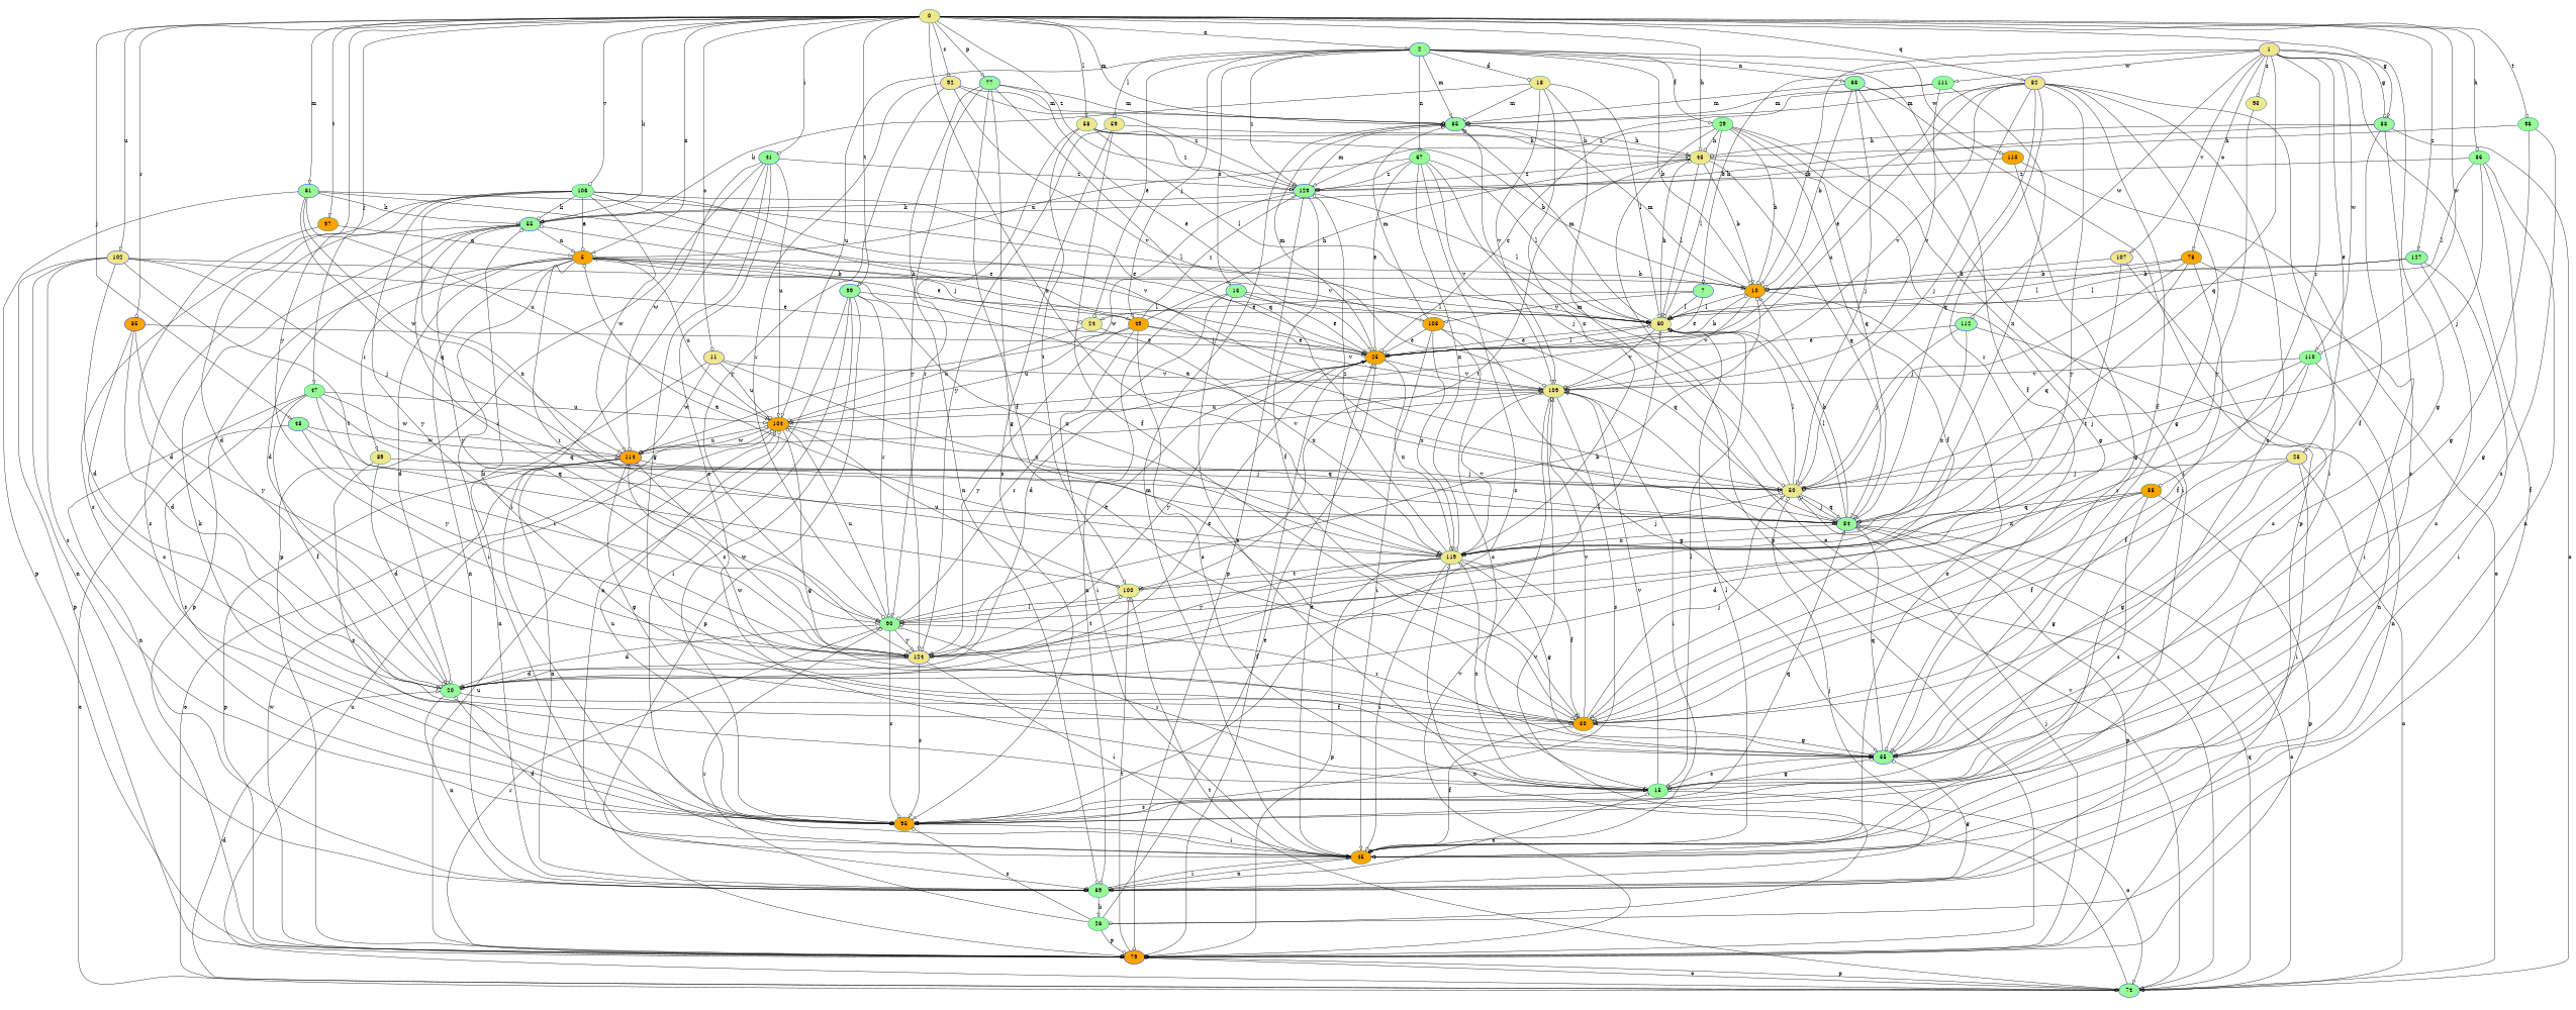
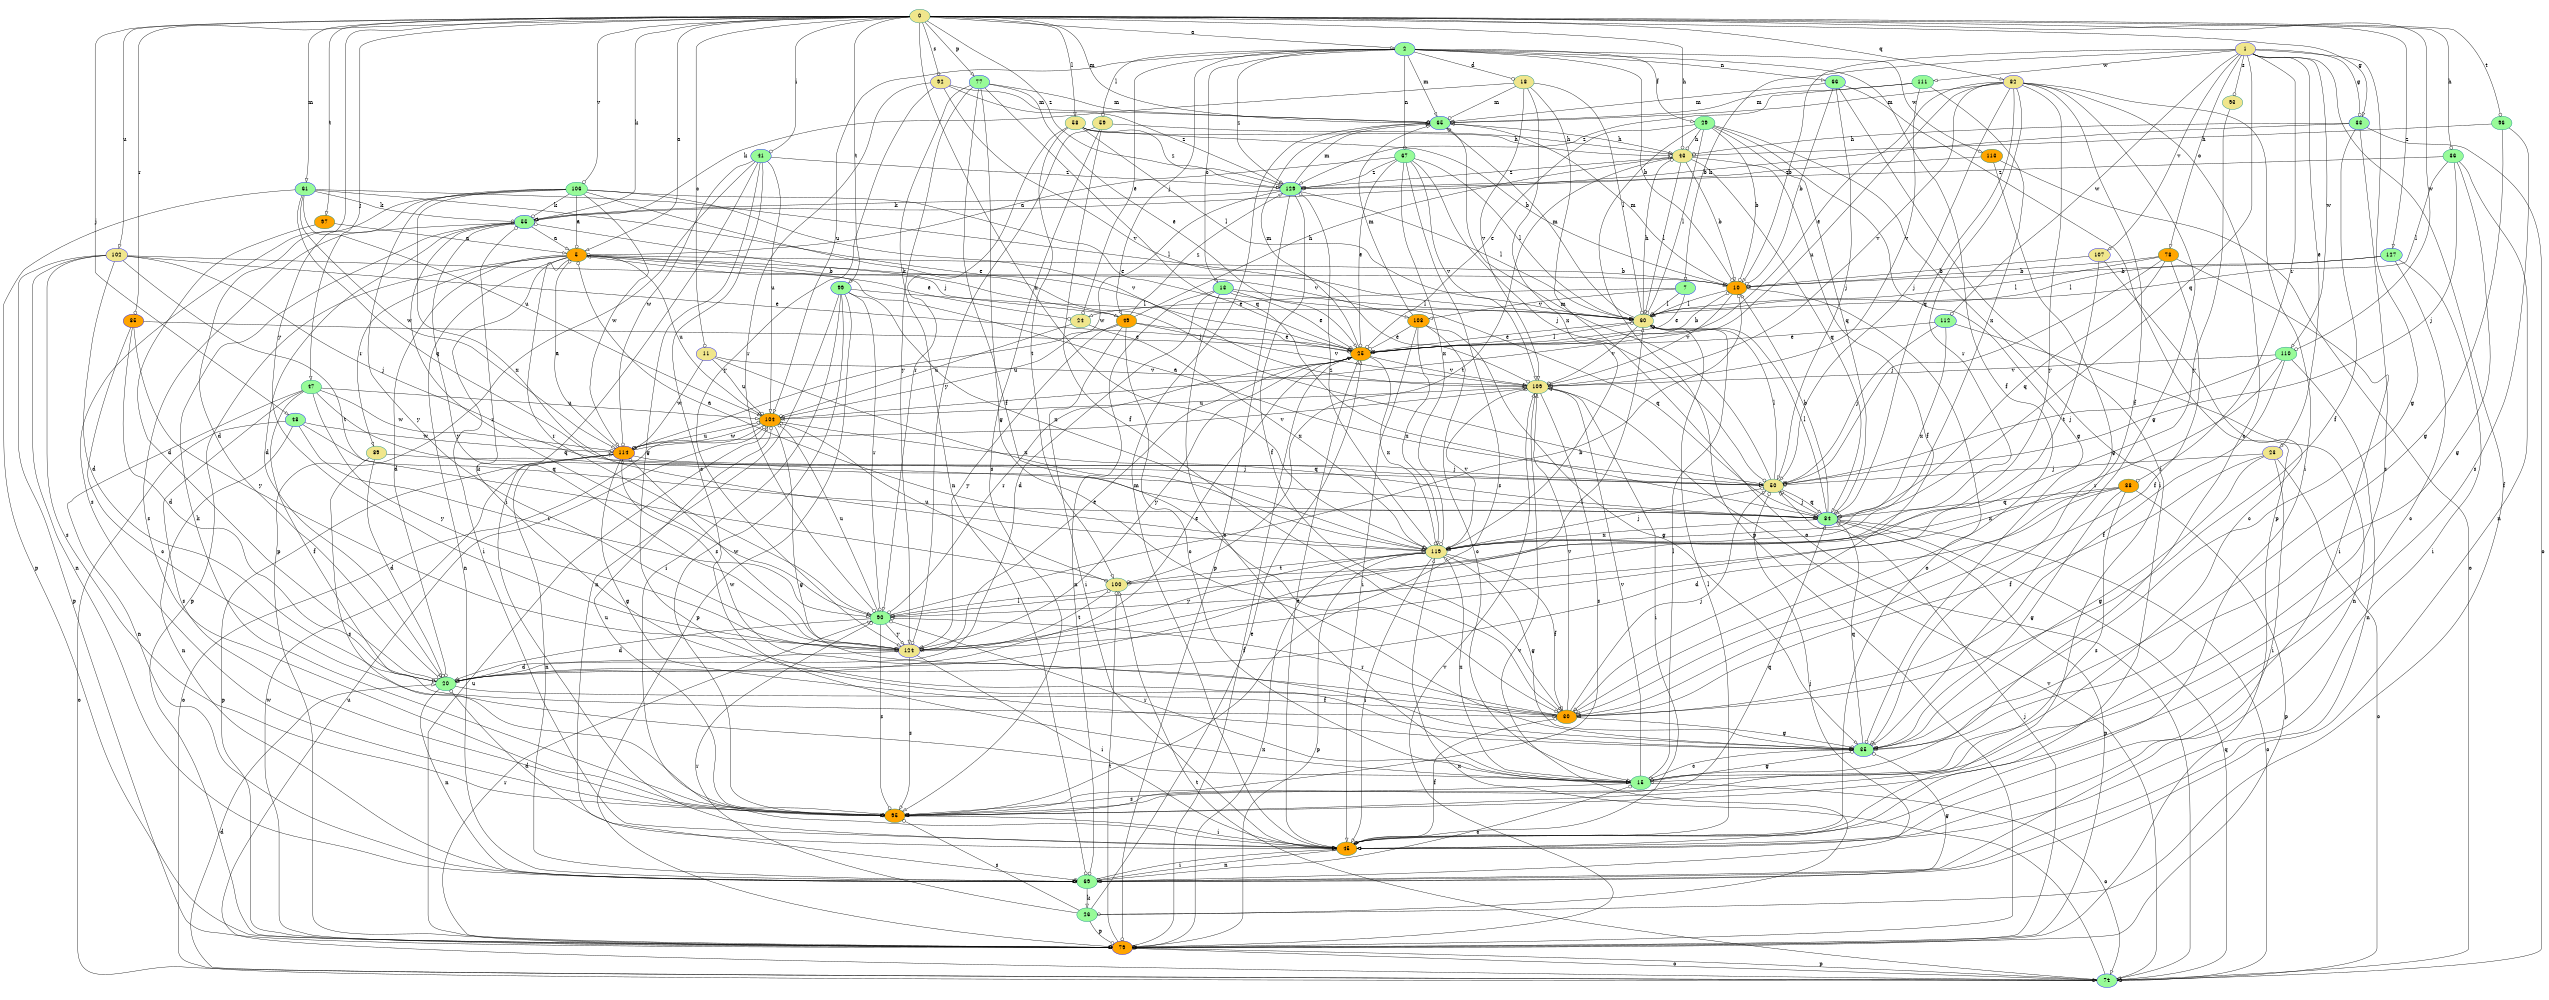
  strict digraph {
    node [color=teal fillcolor=palegreen style=filled]
    edge [arrowhead=onormal]
    0 [fillcolor=khaki]
    2 [color=blue]
    5 [fillcolor=orange]
    11 [color=blue fillcolor=khaki]
    33 [color=blue]
    36
    n7 [fillcolor=khaki label=43]
    41 [color=blue]
    47
    48 [color=blue]
    55 [color=blue]
    58 [fillcolor=khaki]
    61 [color=blue]
    65 [color=blue]
    77 [color=blue]
    82 [color=blue fillcolor=khaki]
    85 [color=blue fillcolor=orange]
    92 [color=blue fillcolor=khaki]
    96
    97 [fillcolor=orange]
    99 [color=blue]
    102 [color=blue fillcolor=khaki]
    106
    110
    119 [fillcolor=khaki]
    124 [color=blue fillcolor=khaki]
    127 [color=blue]
    129 [color=blue]
    10 [fillcolor=orange]
    13 [color=blue]
    18 [fillcolor=khaki]
    24 [fillcolor=khaki]
    29
    30 [fillcolor=orange]
    49 [fillcolor=orange]
    59 [fillcolor=khaki]
    66 [color=blue]
    67
    104 [fillcolor=orange]
    113 [fillcolor=orange]
    20
    45 [fillcolor=orange]
    69
    79 [color=blue fillcolor=orange]
    89 [fillcolor=khaki]
    90
    108 [fillcolor=orange]
    109 [fillcolor=khaki]
    114 [color=blue fillcolor=orange]
    74 [color=blue]
    95 [fillcolor=orange]
    35 [color=blue]
    60 [fillcolor=khaki]
    50 [fillcolor=khaki]
    84 [color=blue]
    100 [fillcolor=khaki]
    15
    25 [fillcolor=orange]
    1 [color=blue fillcolor=khaki]
    7 [color=blue]
    23 [color=blue fillcolor=khaki]
    26
    n63 [fillcolor=orange label=78]
    88 [fillcolor=orange]
    93 [fillcolor=khaki]
    107 [color=blue fillcolor=khaki]
    111
    112 [color=blue]
    0 -> 2 [label=a]
    0 -> 5 [label=a]
    0 -> 11 [arrowhead=odot label=c]
    0 -> 33 [label=g]
    0 -> 36 [arrowhead=odot label=h]
    0 -> n7 [arrowhead=odot label=h]
    0 -> 41 [arrowhead=odot label=i]
    0 -> 47 [label=j]
    0 -> 48 [label=j]
    0 -> 55 [label=k]
    0 -> 58 [label=l]
    0 -> 61 [label=m]
    0 -> 65 [arrowhead=odot label=m]
    0 -> 77 [label=p]
    0 -> 82 [label=q]
    0 -> 85 [arrowhead=odot label=r]
    0 -> 92 [arrowhead=odot label=s]
    0 -> 96 [arrowhead=odot label=t]
    0 -> 97 [label=t]
    0 -> 99 [label=t]
    0 -> 102 [label=u]
    0 -> 106 [arrowhead=odot label=v]
    0 -> 110 [arrowhead=odot label=w]
    0 -> 119 [label=x]
    0 -> 124 [label=y]
    0 -> 127 [label=z]
    0 -> 129 [label=z]
    2 -> 65 [label=m]
    2 -> 129 [label=z]
    2 -> 10 [arrowhead=odot label=b]
    2 -> 13 [label=c]
    2 -> 18 [arrowhead=odot label=d]
    2 -> 24 [arrowhead=odot label=e]
    2 -> 29 [label=f]
    2 -> 30 [arrowhead=odot label=f]
    2 -> 49 [label=j]
    2 -> 59 [arrowhead=odot label=l]
    2 -> 66 [label=n]
    2 -> 67 [arrowhead=odot label=n]
    2 -> 104 [label=u]
    2 -> 113 [label=w]
    5 -> 10 [label=b]
    5 -> 24 [arrowhead=odot label=e]
    5 -> 49 [label=j]
    5 -> 104 [label=u]
    5 -> 20 [arrowhead=odot label=d]
    5 -> 45 [label=i]
    5 -> 69 [label=n]
    5 -> 79 [arrowhead=odot label=p]
    5 -> 89 [label=r]
    5 -> 90 [label=r]
    5 -> 108 [label=v]
    11 -> 119 [label=x]
    11 -> 104 [arrowhead=odot label=u]
    11 -> 109 [label=v]
    11 -> 114 [arrowhead=odot label=w]
    33 -> n7 [arrowhead=odot label=h]
    33 -> 55 [label=k]
    33 -> 30 [label=f]
    33 -> 74 [label=o]
    33 -> 95 [label=s]
    36 -> 129 [label=z]
    36 -> 69 [label=n]
    36 -> 35 [label=g]
    36 -> 60 [arrowhead=odot label=l]
    36 -> 50 [arrowhead=odot label=j]
    n7 -> 129 [arrowhead=odot label=z]
    n7 -> 10 [label=b]
    n7 -> 30 [label=f]
    n7 -> 60 [label=l]
    n7 -> 84 [label=q]
    n7 -> 100 [arrowhead=odot label=t]
    41 -> 129 [label=z]
    41 -> 104 [label=u]
    41 -> 45 [label=i]
    41 -> 79 [arrowhead=odot label=p]
    41 -> 114 [arrowhead=odot label=w]
    41 -> 35 [arrowhead=odot label=g]
    41 -> 15 [label=c]
    47 -> 124 [arrowhead=odot label=y]
    47 -> 30 [label=f]
    47 -> 104 [label=u]
    47 -> 69 [arrowhead=odot label=n]
    47 -> 114 [arrowhead=odot label=w]
    47 -> 95 [arrowhead=odot label=s]
    47 -> 84 [arrowhead=odot label=q]
-   11 -> 69 [label=n]
+   48 -> 69 [label=n]
    48 -> 90 [label=r]
    48 -> 114 [label=w]
    48 -> 74 [label=o]
    48 -> 84 [label=q]
    55 -> 5 [label=a]
    55 -> 124 [arrowhead=odot label=y]
    55 -> 20 [label=d]
    55 -> 90 [label=r]
    55 -> 95 [label=s]
    58 -> n7 [arrowhead=odot label=h]
    58 -> 129 [arrowhead=odot label=z]
    58 -> 10 [arrowhead=odot label=b]
    58 -> 90 [label=r]
    58 -> 60 [arrowhead=odot label=l]
    58 -> 100 [label=t]
    61 -> 55 [arrowhead=odot label=k]
    61 -> 104 [label=u]
    61 -> 79 [label=p]
    61 -> 114 [label=w]
    61 -> 60 [label=l]
    61 -> 84 [arrowhead=odot label=q]
    61 -> 25 [label=e]
    65 -> n7 [label=h]
    77 -> 65 [arrowhead=odot label=m]
    77 -> 124 [label=y]
    77 -> 30 [label=f]
    77 -> 69 [arrowhead=odot label=n]
    77 -> 35 [label=g]
    77 -> 84 [arrowhead=odot label=q]
    77 -> 25 [label=e]
    82 -> 65 [arrowhead=odot label=m]
    82 -> 124 [arrowhead=odot label=y]
    82 -> 30 [label=f]
    82 -> 104 [arrowhead=odot label=u]
    82 -> 45 [label=i]
    82 -> 90 [arrowhead=odot label=r]
    82 -> 109 [arrowhead=odot label=v]
    82 -> 35 [label=g]
    82 -> 50 [label=j]
    82 -> 84 [label=q]
    82 -> 15 [arrowhead=odot label=c]
    82 -> 25 [arrowhead=odot label=e]
    85 -> 124 [arrowhead=odot label=y]
    85 -> 20 [label=d]
    85 -> 15 [label=c]
    85 -> 25 [label=e]
    92 -> 65 [arrowhead=odot label=m]
    92 -> 124 [label=y]
    92 -> 129 [arrowhead=odot label=z]
    92 -> 90 [arrowhead=odot label=r]
    92 -> 109 [arrowhead=odot label=v]
    96 -> n7 [arrowhead=odot label=h]
    96 -> 95 [label=s]
    96 -> 35 [arrowhead=odot label=g]
    97 -> 5 [label=a]
    97 -> 20 [arrowhead=odot label=d]
    99 -> 119 [label=x]
    99 -> 45 [label=i]
    99 -> 69 [arrowhead=odot label=n]
    99 -> 79 [arrowhead=odot label=p]
    99 -> 90 [arrowhead=odot label=r]
    99 -> 95 [label=s]
    99 -> 60 [arrowhead=odot label=l]
    102 -> 10 [label=b]
    102 -> 20 [label=d]
    102 -> 69 [label=n]
    102 -> 79 [arrowhead=odot label=p]
    102 -> 95 [arrowhead=odot label=s]
    102 -> 50 [label=j]
    102 -> 100 [arrowhead=odot label=t]
    102 -> 25 [arrowhead=odot label=e]
    106 -> 5 [arrowhead=odot label=a]
    106 -> 55 [arrowhead=odot label=k]
    106 -> 119 [label=x]
    106 -> 124 [label=y]
    106 -> 20 [arrowhead=odot label=d]
    106 -> 109 [arrowhead=odot label=v]
    106 -> 114 [label=w]
    106 -> 95 [arrowhead=odot label=s]
    106 -> 50 [label=j]
    106 -> 25 [label=e]
    110 -> 30 [label=f]
    110 -> 69 [arrowhead=odot label=n]
    110 -> 90 [label=r]
    110 -> 109 [label=v]
    110 -> 50 [arrowhead=odot label=j]
    119 -> 5 [arrowhead=odot label=a]
    119 -> 124 [arrowhead=odot label=y]
    119 -> 129 [arrowhead=odot label=z]
    119 -> 30 [label=f]
    119 -> 45 [label=i]
    119 -> 79 [arrowhead=odot label=p]
    119 -> 109 [arrowhead=odot label=v]
    119 -> 35 [label=g]
    119 -> 50 [arrowhead=odot label=j]
    119 -> 100 [label=t]
    124 -> 20 [label=d]
    124 -> 45 [label=i]
    124 -> 114 [arrowhead=odot label=w]
    124 -> 95 [label=s]
    124 -> 100 [arrowhead=odot label=t]
    124 -> 25 [label=e]
    127 -> 10 [arrowhead=odot label=b]
    127 -> 45 [label=i]
    127 -> 60 [label=l]
    127 -> 15 [arrowhead=odot label=c]
    129 -> 55 [label=k]
    129 -> 65 [label=m]
    129 -> 30 [label=f]
    129 -> 79 [arrowhead=odot label=p]
    129 -> 114 [label=w]
    129 -> 60 [label=l]
    10 -> 65 [label=m]
    10 -> 45 [label=o]
    10 -> 109 [arrowhead=odot label=v]
    10 -> 60 [label=l]
    13 -> 20 [arrowhead=odot label=d]
    13 -> 69 [arrowhead=odot label=n]
    13 -> 60 [label=l]
    13 -> 84 [label=q]
    13 -> 15 [label=c]
    13 -> 25 [label=e]
    18 -> 55 [arrowhead=odot label=k]
    18 -> 65 [arrowhead=odot label=m]
    18 -> 119 [label=x]
    18 -> 109 [label=v]
    18 -> 74 [label=o]
    18 -> 60 [arrowhead=odot label=l]
    24 -> 119 [label=x]
    24 -> 104 [arrowhead=odot label=u]
    29 -> n7 [arrowhead=odot label=h]
    29 -> 10 [arrowhead=odot label=b]
    29 -> 45 [arrowhead=odot label=i]
    29 -> 79 [label=p]
    29 -> 35 [arrowhead=odot label=g]
    29 -> 60 [arrowhead=odot label=l]
    29 -> 84 [label=q]
    29 -> 25 [arrowhead=odot label=e]
    30 -> 55 [arrowhead=odot label=k]
    30 -> 90 [arrowhead=odot label=r]
    30 -> 109 [label=v]
    30 -> 114 [label=w]
    30 -> 35 [arrowhead=odot label=g]
    30 -> 50 [label=j]
    49 -> n7 [label=h]
    49 -> 55 [arrowhead=odot label=k]
    49 -> 124 [label=y]
    49 -> 129 [label=z]
    49 -> 104 [label=u]
    49 -> 45 [label=i]
    49 -> 109 [label=v]
    49 -> 15 [label=c]
    49 -> 25 [arrowhead=odot label=e]
    59 -> n7 [label=h]
    59 -> 124 [arrowhead=odot label=y]
    59 -> 30 [arrowhead=odot label=f]
    59 -> 95 [label=s]
    66 -> 65 [label=m]
    66 -> 10 [arrowhead=odot label=b]
    66 -> 45 [label=i]
    66 -> 79 [arrowhead=odot label=p]
    66 -> 50 [label=j]
    67 -> 5 [arrowhead=odot label=a]
    67 -> 119 [arrowhead=odot label=x]
    67 -> 129 [label=z]
    67 -> 109 [label=v]
    67 -> 95 [arrowhead=odot label=s]
    67 -> 60 [label=l]
    67 -> 50 [arrowhead=odot label=j]
    67 -> 25 [arrowhead=odot label=e]
    104 -> 114 [arrowhead=odot label=w]
    104 -> 74 [label=o]
    104 -> 35 [arrowhead=odot label=g]
    104 -> 84 [label=q]
    113 -> 129 [arrowhead=odot label=z]
    113 -> 74 [label=o]
    113 -> 35 [label=g]
    20 -> 30 [arrowhead=odot label=f]
    20 -> 69 [arrowhead=odot label=n]
    20 -> 60 [label=l]
    20 -> 25 [label=e]
    45 -> 65 [label=m]
    45 -> 30 [arrowhead=odot label=f]
    45 -> 20 [arrowhead=odot label=d]
    45 -> 69 [arrowhead=odot label=n]
    45 -> 60 [label=l]
    45 -> 25 [label=e]
    69 -> 45 [label=i]
    69 -> 35 [arrowhead=odot label=g]
    69 -> 50 [arrowhead=odot label=j]
    69 -> 15 [arrowhead=odot label=c]
    69 -> 26 [label=k]
+   79 -> 119 [arrowhead=odot label=x]
    79 -> 104 [label=u]
    79 -> 90 [label=r]
    79 -> 109 [label=v]
    79 -> 114 [label=w]
-   79 -> 74 [arrowhead=odot label=o]
+   79 -> 74 [label=o]
    79 -> 50 [label=j]
    79 -> 100 [arrowhead=odot label=t]
    79 -> 25 [label=f]
    89 -> 20 [arrowhead=odot label=d]
    89 -> 95 [label=s]
    89 -> 50 [label=j]
    90 -> 124 [label=y]
    90 -> 10 [arrowhead=odot label=b]
    90 -> 104 [arrowhead=odot label=u]
    90 -> 20 [label=d]
    90 -> 95 [arrowhead=odot label=s]
    108 -> 65 [label=m]
    108 -> 119 [label=x]
    108 -> 45 [label=i]
    108 -> 35 [label=g]
    108 -> 15 [label=c]
    108 -> 25 [arrowhead=odot label=e]
    109 -> 104 [label=u]
    109 -> 45 [arrowhead=odot label=i]
    109 -> 95 [label=s]
+   114 -> 5 [arrowhead=odot label=a]
    114 -> 104 [arrowhead=odot label=u]
    114 -> 69 [arrowhead=odot label=n]
    114 -> 79 [arrowhead=odot label=p]
    114 -> 109 [label=v]
    114 -> 35 [label=g]
    114 -> 50 [label=j]
    74 -> 119 [label=x]
    74 -> 104 [arrowhead=odot label=u]
    74 -> 20 [label=d]
    74 -> 79 [arrowhead=odot label=p]
    74 -> 109 [label=v]
    74 -> 84 [arrowhead=odot label=q]
    74 -> 100 [label=t]
    95 -> 55 [arrowhead=odot label=k]
    95 -> 104 [arrowhead=odot label=u]
    95 -> 45 [label=i]
    95 -> 84 [label=q]
    35 -> 84 [label=q]
    35 -> 15 [arrowhead=odot label=c]
    60 -> n7 [arrowhead=odot label=h]
    60 -> 65 [label=m]
    60 -> 109 [arrowhead=odot label=v]
    60 -> 25 [label=e]
    50 -> 5 [label=a]
    50 -> 65 [label=m]
    50 -> 60 [label=l]
    50 -> 84 [label=q]
    84 -> 119 [arrowhead=odot label=x]
    84 -> 10 [label=b]
    84 -> 79 [arrowhead=odot label=p]
    84 -> 74 [label=o]
    84 -> 60 [label=l]
    84 -> 50 [label=j]
    100 -> 104 [arrowhead=odot label=u]
    100 -> 90 [label=l]
    15 -> 119 [label=x]
    15 -> 90 [arrowhead=odot label=r]
    15 -> 109 [label=v]
    15 -> 74 [label=o]
    15 -> 95 [label=s]
    15 -> 35 [arrowhead=odot label=g]
    15 -> 60 [arrowhead=odot label=l]
    25 -> 65 [arrowhead=odot label=m]
    25 -> 119 [arrowhead=odot label=x]
    25 -> 124 [label=y]
    25 -> 10 [arrowhead=odot label=b]
    25 -> 90 [arrowhead=odot label=r]
    25 -> 109 [label=v]
    25 -> 60 [arrowhead=odot label=l]
    1 -> 33 [arrowhead=odot label=g]
    1 -> 110 [label=w]
    1 -> 10 [label=b]
    1 -> 35 [label=g]
    1 -> 84 [label=q]
    1 -> 7 [label=b]
    1 -> 23 [label=e]
    1 -> 26 [arrowhead=odot label=f]
    1 -> n63 [label=o]
    1 -> 88 [arrowhead=odot label=r]
    1 -> 93 [arrowhead=odot label=s]
    1 -> 107 [label=v]
    1 -> 111 [label=w]
    1 -> 112 [arrowhead=odot label=w]
    7 -> 24 [label=e]
    7 -> 108 [label=v]
    7 -> 60 [label=l]
    7 -> 25 [arrowhead=odot label=e]
    23 -> 30 [arrowhead=odot label=f]
    23 -> 45 [label=i]
    23 -> 74 [label=o]
    23 -> 35 [arrowhead=odot label=g]
    23 -> 50 [arrowhead=odot label=j]
    26 -> 79 [arrowhead=odot label=p]
    26 -> 90 [arrowhead=odot label=r]
    26 -> 109 [arrowhead=odot label=v]
    26 -> 95 [arrowhead=odot label=s]
    26 -> 25 [label=e]
    n63 -> 10 [label=b]
    n63 -> 30 [arrowhead=odot label=f]
    n63 -> 45 [label=i]
    n63 -> 60 [label=l]
    n63 -> 50 [label=j]
    n63 -> 84 [label=q]
    88 -> 119 [label=x]
    88 -> 20 [arrowhead=odot label=d]
    88 -> 79 [label=p]
    88 -> 95 [arrowhead=odot label=s]
    88 -> 35 [label=g]
    88 -> 84 [arrowhead=odot label=q]
    93 -> 124 [label=y]
    107 -> 10 [arrowhead=odot label=b]
    107 -> 100 [arrowhead=odot label=t]
    107 -> 15 [arrowhead=odot label=c]
    111 -> 65 [label=m]
    111 -> 119 [arrowhead=odot label=x]
    111 -> 129 [label=z]
    111 -> 109 [label=v]
    112 -> 119 [label=x]
    112 -> 69 [label=n]
    112 -> 50 [arrowhead=odot label=j]
    112 -> 25 [label=e]
  }
